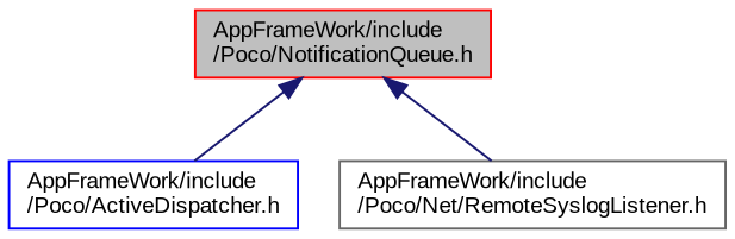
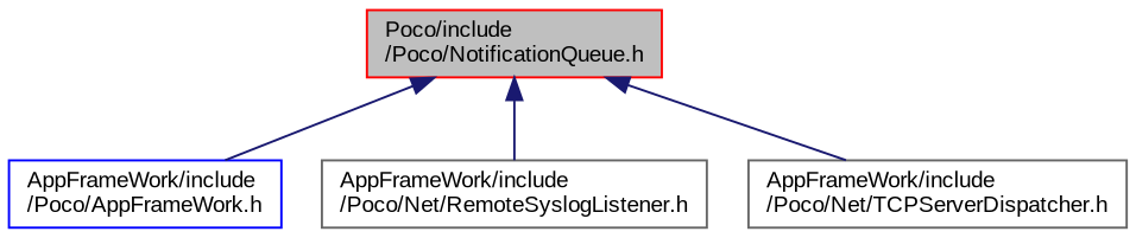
  digraph {
    fontname="Liberation Sans"
    node [color=gray40 fillcolor=white fontname="Liberation Sans" fontsize=10 shape=record style=filled]
    edge [color=midnightblue dir=back fontname="Liberation Sans" fontsize=10 labelfontname=Helvetica labelfontsize=10 style=solid]
-   n1 [color=red fillcolor=grey75 fontcolor=black height=0.2 label="AppFrameWork/include\l/Poco/NotificationQueue.h" width=0.4]
-   n2 [color=blue height=0.2 label="AppFrameWork/include\l/Poco/ActiveDispatcher.h" width=0.4]
+   n1 [color=red fillcolor=grey75 fontcolor=black height=0.2 label="Poco/include\l/Poco/NotificationQueue.h" width=0.4]
+   n2 [color=blue height=0.2 label="AppFrameWork/include\l/Poco/AppFrameWork.h" width=0.4]
    n3 [height=0.2 label="AppFrameWork/include\l/Poco/Net/RemoteSyslogListener.h" width=0.4]
+   n4 [height=0.2 label="AppFrameWork/include\l/Poco/Net/TCPServerDispatcher.h" width=0.4]
    n1 -> n2
    n1 -> n3
+   n1 -> n4
  }
